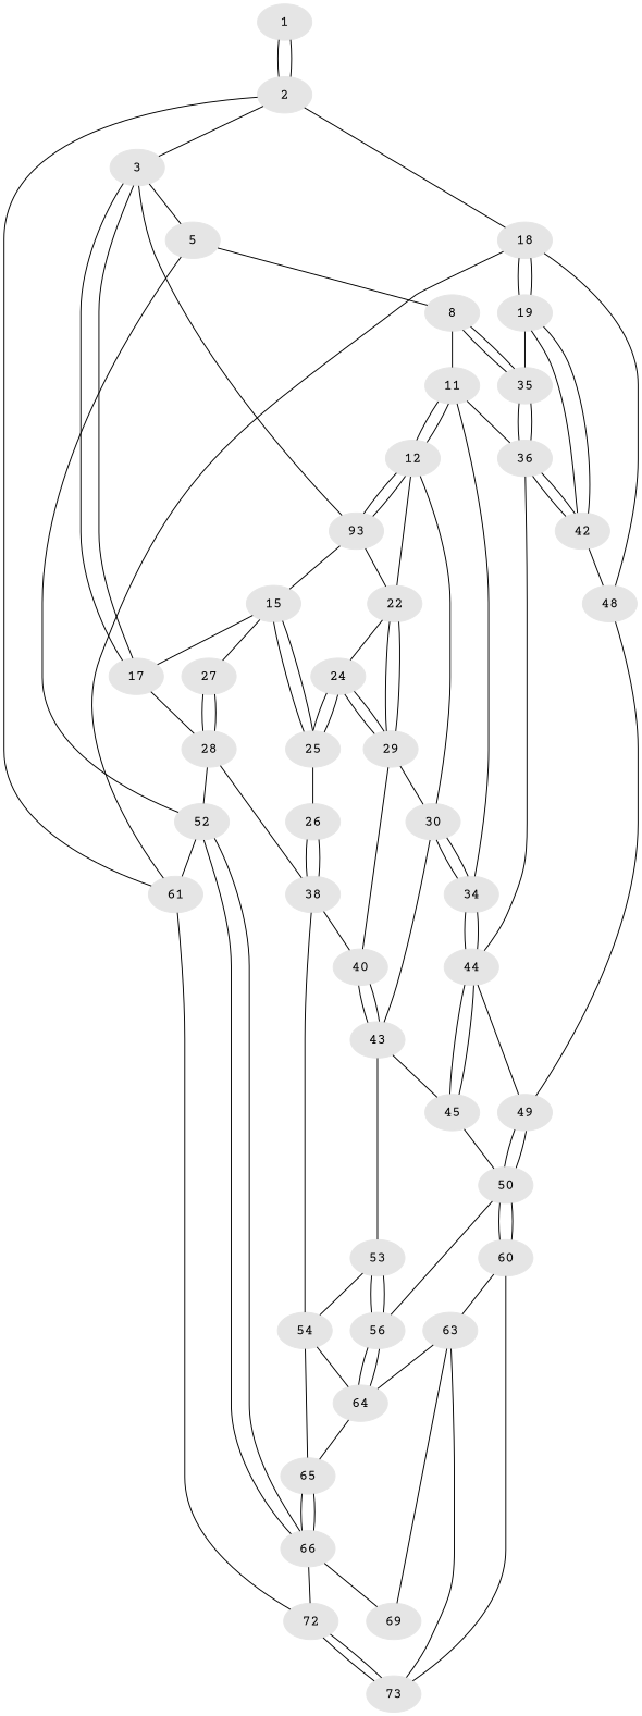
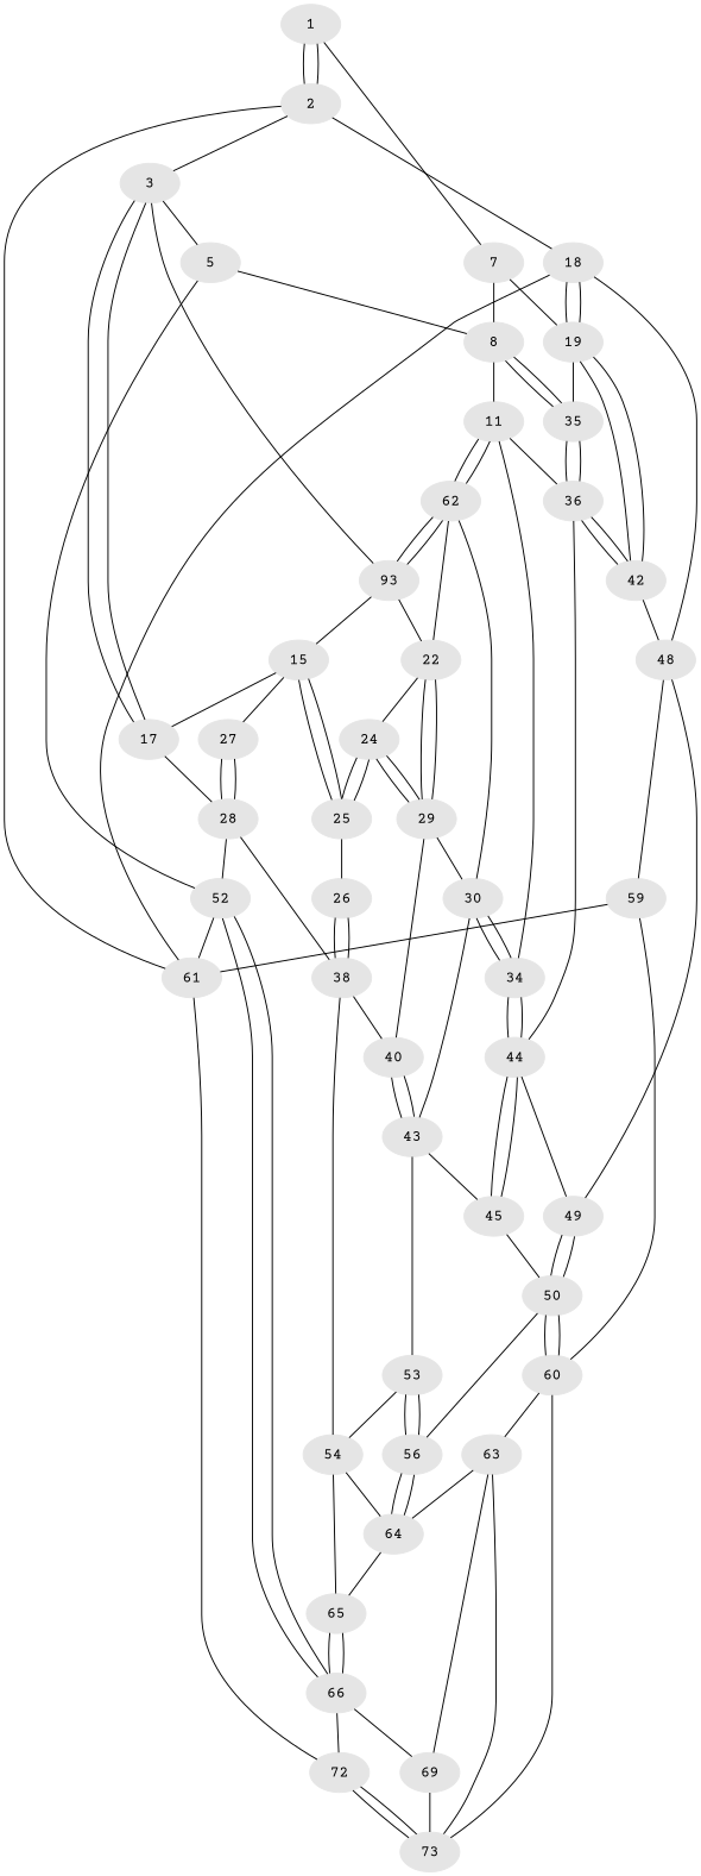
  graph {
    fontname="Courier Prime"
    node [color=gray90 fontname="Courier Prime" style=filled]
    edge [fontname="Courier Prime"]
    1 [super="+6"]
    2 [super="+10"]
+   7
    3 [super="+4"]
    18 [super="+57"]
    61 [super="+71"]
    8 [super="+9"]
    19 [super="+20"]
    5
    n10 [label=93 super="+14"]
    17
    48 [super="+58"]
    72
    52
    22 [super="+23"]
    15 [super="+16"]
    28 [super="+39"]
    66 [super="+70"]
    11 [super="+33"]
    35
    42
-   12 [super="+21"]
+   12 [super="+21" label=62]
    34
    36 [super="+37"]
    30 [super="+31"]
    44 [super="+47"]
    24
    29 [super="+32"]
    43 [super="+46"]
    25
    27
    26
    38 [super="+41"]
    49
+   59
    40
    54 [super="+55"]
    45
    53
    64 [super="+67"]
    65
    50 [super="+51"]
    56
    60 [super="+62"]
    63 [super="+68"]
    73 [super="+74"]
    69
    1 -- 2 [weight=2]
    1 -- 2
+   1 -- 7
    2 -- 3
    2 -- 18
    2 -- 61
+   7 -- 8
+   7 -- 19
    3 -- 5
    3 -- n10
    3 -- 17
    3 -- 17
    18 -- 61
    18 -- 19
    18 -- 19
    18 -- 48
    61 -- 72
    8 -- 11
    8 -- 35
    8 -- 35
    19 -- 35
    19 -- 42
    19 -- 42
    5 -- 8
    5 -- 52
    n10 -- 22
    n10 -- 15
    17 -- 28
    48 -- 49
+   48 -- 59
    72 -- 73
    72 -- 73
    52 -- 61
    52 -- 66
    52 -- 66
    22 -- 24
    22 -- 29
    22 -- 29
    15 -- 17
    15 -- 25
    15 -- 25
    15 -- 27
    28 -- 52
    28 -- 38
    66 -- 72
    66 -- 69
    11 -- 12
    11 -- 12
    11 -- 34
    11 -- 36
    35 -- 36
    35 -- 36
    42 -- 48
    12 -- n10
    12 -- n10
    12 -- 22
    12 -- 30
    34 -- 44
    34 -- 44
    36 -- 42
    36 -- 42
    36 -- 44
    30 -- 34
    30 -- 34
    30 -- 43
    44 -- 49
    44 -- 45
    44 -- 45
    24 -- 29
    24 -- 29
    24 -- 25
    24 -- 25
    29 -- 30
    29 -- 40
    43 -- 45
    43 -- 53
    25 -- 26
    27 -- 28
    27 -- 28
    26 -- 38
    26 -- 38
    38 -- 40
    38 -- 54
    49 -- 50
    49 -- 50
+   59 -- 61
+   59 -- 60
    40 -- 43
    40 -- 43
    54 -- 64
    54 -- 65
    45 -- 50
    53 -- 54
    53 -- 56
    53 -- 56
    64 -- 65
    65 -- 66
    65 -- 66
    50 -- 56
    50 -- 60
    50 -- 60
    56 -- 64
    56 -- 64
    60 -- 63
    60 -- 73
    63 -- 64
    63 -- 73
    63 -- 69
+   69 -- 73
  }
